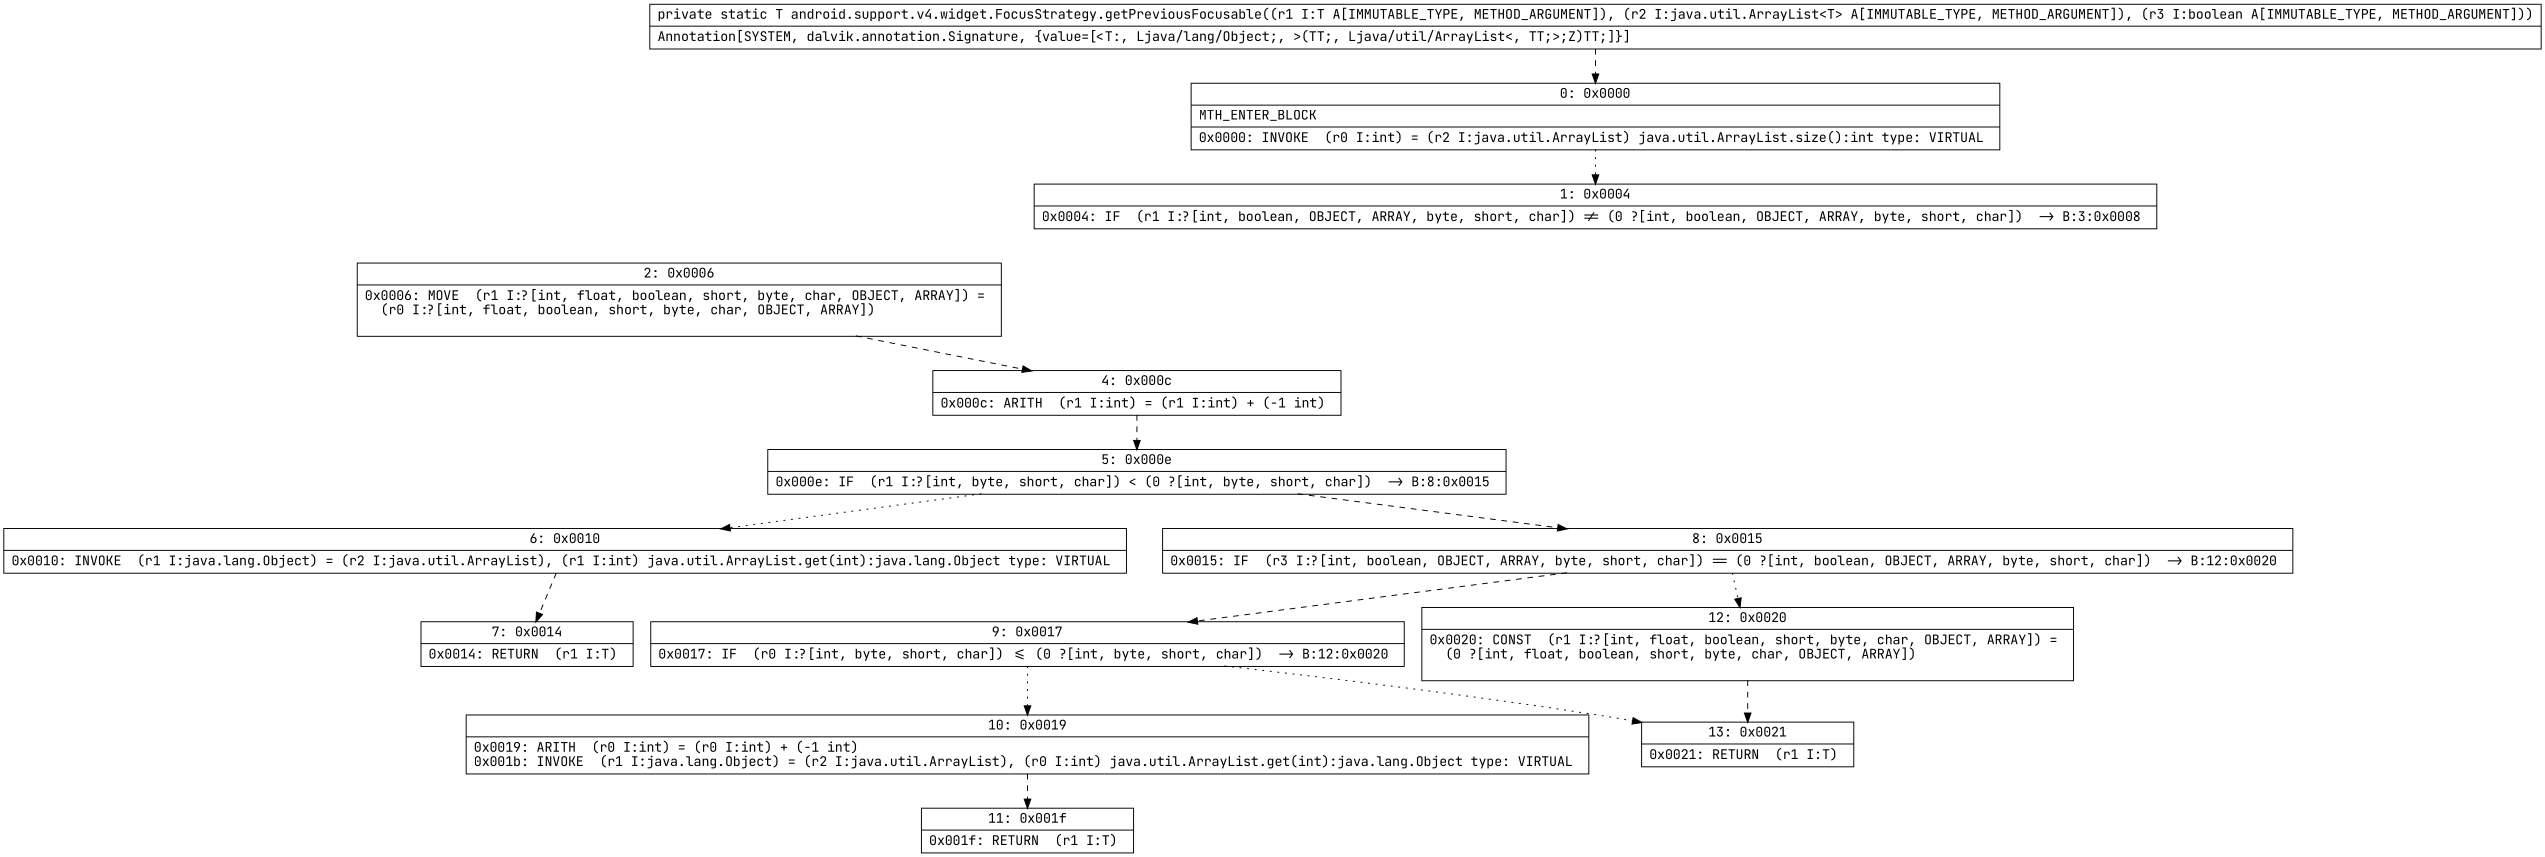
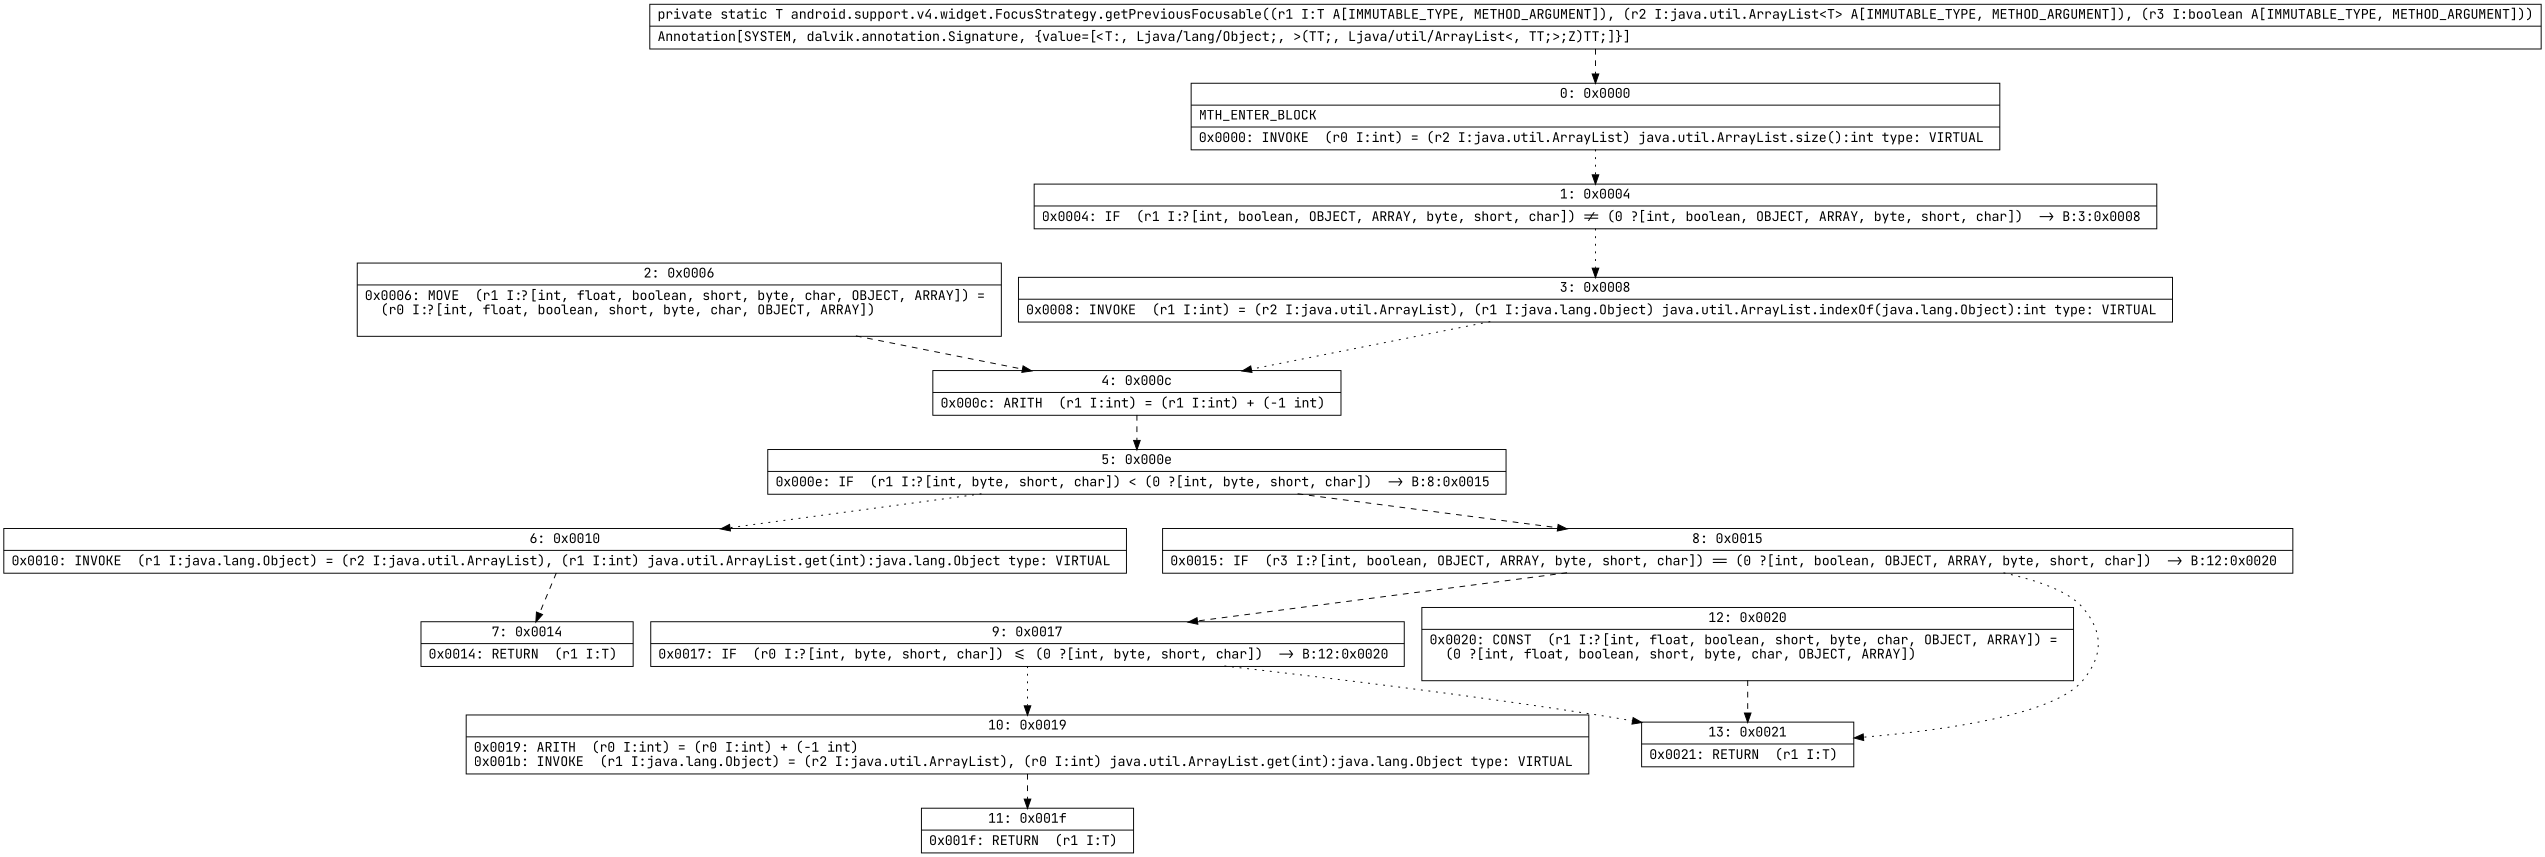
  digraph {
    fontname="JetBrains Mono"
    node [fontname="JetBrains Mono" shape=record]
    edge [fontname="JetBrains Mono" style=dashed]
    n1 [label="{0\:\ 0x0000|MTH_ENTER_BLOCK\l|0x0000: INVOKE  (r0 I:int) = (r2 I:java.util.ArrayList) java.util.ArrayList.size():int type: VIRTUAL \l}"]
    n2 [label="{1\:\ 0x0004|0x0004: IF  (r1 I:?[int, boolean, OBJECT, ARRAY, byte, short, char]) != (0 ?[int, boolean, OBJECT, ARRAY, byte, short, char])  \-\> B:3:0x0008 \l}"]
+   n3 [label="{3\:\ 0x0008|0x0008: INVOKE  (r1 I:int) = (r2 I:java.util.ArrayList), (r1 I:java.lang.Object) java.util.ArrayList.indexOf(java.lang.Object):int type: VIRTUAL \l}"]
    n4 [label="{2\:\ 0x0006|0x0006: MOVE  (r1 I:?[int, float, boolean, short, byte, char, OBJECT, ARRAY]) = \l  (r0 I:?[int, float, boolean, short, byte, char, OBJECT, ARRAY])\l \l}"]
    n5 [label="{4\:\ 0x000c|0x000c: ARITH  (r1 I:int) = (r1 I:int) + (\-1 int) \l}"]
    n6 [label="{5\:\ 0x000e|0x000e: IF  (r1 I:?[int, byte, short, char]) \< (0 ?[int, byte, short, char])  \-\> B:8:0x0015 \l}"]
    n7 [label="{6\:\ 0x0010|0x0010: INVOKE  (r1 I:java.lang.Object) = (r2 I:java.util.ArrayList), (r1 I:int) java.util.ArrayList.get(int):java.lang.Object type: VIRTUAL \l}"]
    n8 [label="{8\:\ 0x0015|0x0015: IF  (r3 I:?[int, boolean, OBJECT, ARRAY, byte, short, char]) == (0 ?[int, boolean, OBJECT, ARRAY, byte, short, char])  \-\> B:12:0x0020 \l}"]
    n9 [label="{7\:\ 0x0014|0x0014: RETURN  (r1 I:T) \l}"]
    n10 [label="{9\:\ 0x0017|0x0017: IF  (r0 I:?[int, byte, short, char]) \<= (0 ?[int, byte, short, char])  \-\> B:12:0x0020 \l}"]
    n11 [label="{12\:\ 0x0020|0x0020: CONST  (r1 I:?[int, float, boolean, short, byte, char, OBJECT, ARRAY]) = \l  (0 ?[int, float, boolean, short, byte, char, OBJECT, ARRAY])\l \l}"]
    n12 [label="{10\:\ 0x0019|0x0019: ARITH  (r0 I:int) = (r0 I:int) + (\-1 int) \l0x001b: INVOKE  (r1 I:java.lang.Object) = (r2 I:java.util.ArrayList), (r0 I:int) java.util.ArrayList.get(int):java.lang.Object type: VIRTUAL \l}"]
    n13 [label="{13\:\ 0x0021|0x0021: RETURN  (r1 I:T) \l}"]
    n14 [label="{11\:\ 0x001f|0x001f: RETURN  (r1 I:T) \l}"]
    n15 [label="{private static T android.support.v4.widget.FocusStrategy.getPreviousFocusable((r1 I:T A[IMMUTABLE_TYPE, METHOD_ARGUMENT]), (r2 I:java.util.ArrayList\<T\> A[IMMUTABLE_TYPE, METHOD_ARGUMENT]), (r3 I:boolean A[IMMUTABLE_TYPE, METHOD_ARGUMENT]))  | Annotation[SYSTEM, dalvik.annotation.Signature, \{value=[\<T:, Ljava\/lang\/Object;, \>(TT;, Ljava\/util\/ArrayList\<, TT;\>;Z)TT;]\}]\l}"]
    n1 -> n2 [style=dotted]
+   n2 -> n3 [style=dotted]
+   n3 -> n5 [style=dotted]
    n4 -> n5
    n5 -> n6
    n6 -> n7 [style=dotted]
    n6 -> n8
    n7 -> n9
    n8 -> n10
-   n8 -> n11 [style=dotted]
+   n8 -> n13 [style=dotted]
    n10 -> n12 [style=dotted]
    n10 -> n13 [style=dotted]
    n11 -> n13
    n12 -> n14
    n15 -> n1
  }
